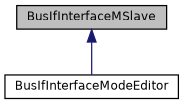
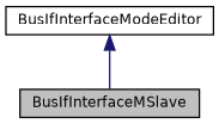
  digraph {
    fontname="DejaVu Sans"
    node [color=black fontname="DejaVu Sans" fontsize=10 shape=record]
    n1 [fillcolor=grey75 fontcolor=black height=0.2 label=BusIfInterfaceMSlave style=filled width=0.4]
    n2 [height=0.2 label=BusIfInterfaceModeEditor width=0.4]
-   n1 -> n2 [color=midnightblue dir=back fontname="DejaVu Sans" fontsize=10 labelfontname=FreeSans labelfontsize=10 style=solid]
+   n2 -> n1 [color=midnightblue dir=back fontname="DejaVu Sans" fontsize=10 labelfontname=FreeSans labelfontsize=10 style=solid]
  }
